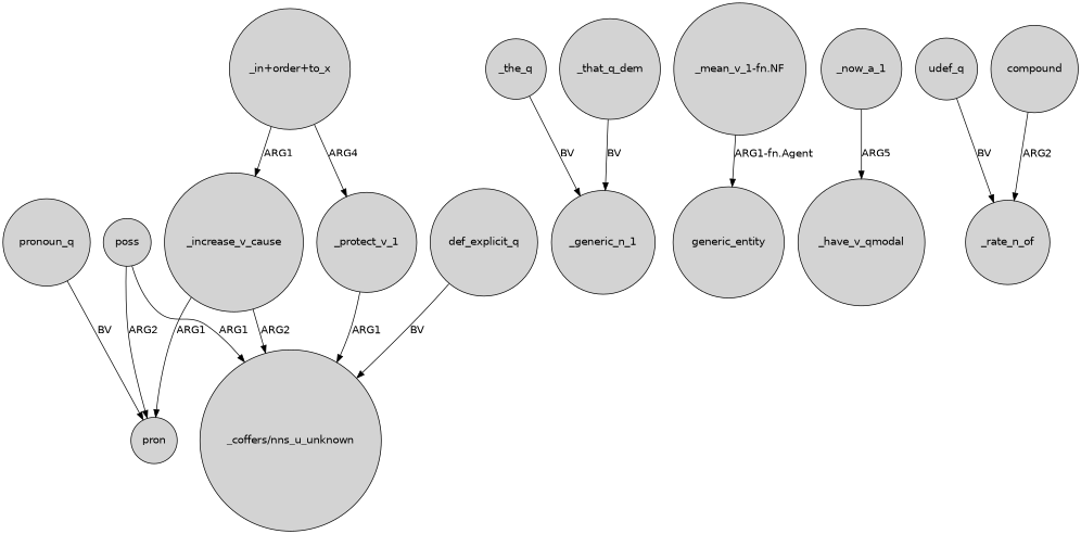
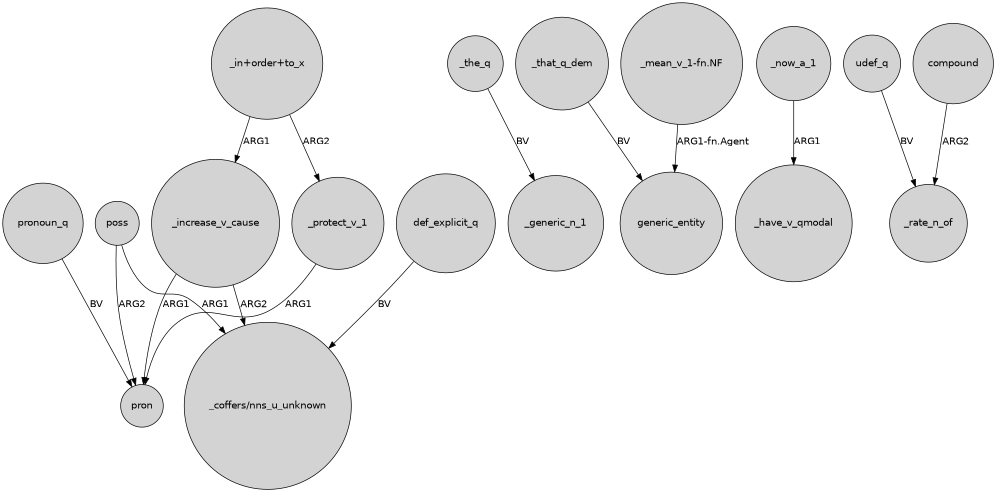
  digraph {
    fontname="DejaVu Sans"
    node [fontname="DejaVu Sans" shape=circle style=filled]
    edge [fontname="DejaVu Sans"]
    _protect_v_1
    pron
    n3 [label=_generic_n_1]
    def_explicit_q
    "_coffers/nns_u_unknown"
    poss
    "_mean_v_1-fn.NF"
    generic_entity
    "_in+order+to_x"
    _increase_v_cause
    _that_q_dem
    _now_a_1
    _have_v_qmodal
    udef_q
    _rate_n_of
    pronoun_q
    compound
    _the_q
-   _protect_v_1 -> "_coffers/nns_u_unknown" [label=ARG1]
+   _protect_v_1 -> pron [label=ARG1]
    def_explicit_q -> "_coffers/nns_u_unknown" [label=BV]
    poss -> pron [label=ARG2]
    poss -> "_coffers/nns_u_unknown" [label=ARG1]
    "_mean_v_1-fn.NF" -> generic_entity [label="ARG1-fn.Agent"]
-   "_in+order+to_x" -> _protect_v_1 [label=ARG4]
+   "_in+order+to_x" -> _protect_v_1 [label=ARG2]
    "_in+order+to_x" -> _increase_v_cause [label=ARG1]
    _increase_v_cause -> pron [label=ARG1]
    _increase_v_cause -> "_coffers/nns_u_unknown" [label=ARG2]
-   _that_q_dem -> n3 [label=BV]
-   _now_a_1 -> _have_v_qmodal [label=ARG5]
+   _that_q_dem -> generic_entity [label=BV]
+   _now_a_1 -> _have_v_qmodal [label=ARG1]
    udef_q -> _rate_n_of [label=BV]
    pronoun_q -> pron [label=BV]
    compound -> _rate_n_of [label=ARG2]
    _the_q -> n3 [label=BV]
  }
